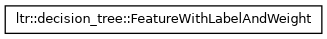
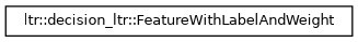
  digraph {
    rankdir=LR
-   n1 [color=black fillcolor=white fontname=Helvetica fontsize=10 height=0.2 label="ltr::decision_tree::FeatureWithLabelAndWeight" shape=record style=filled width=0.4]
+   n1 [color=black fillcolor=white fontname=Helvetica fontsize=10 height=0.2 label="ltr::decision_ltr::FeatureWithLabelAndWeight" shape=record style=filled width=0.4]
  }
